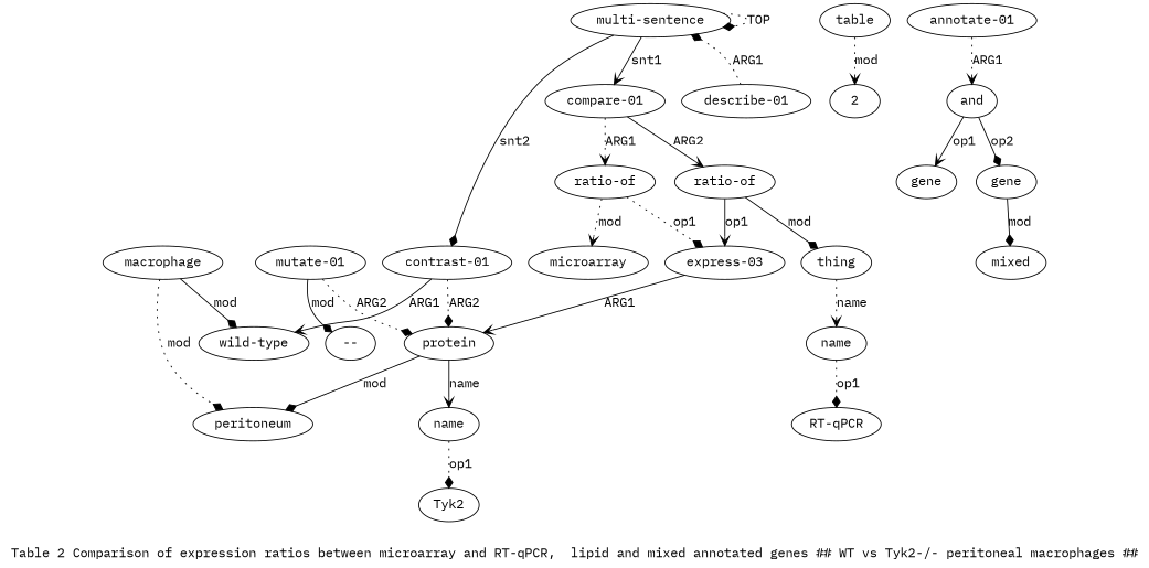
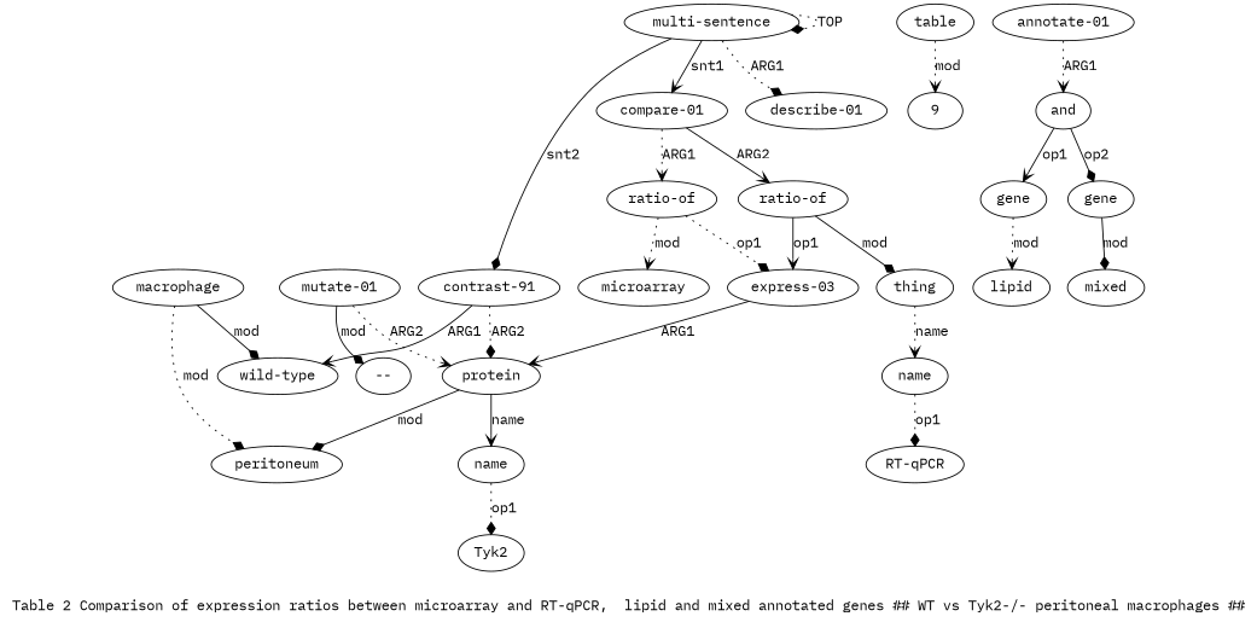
  digraph {
    fontname="IBM Plex Mono"
    label="Table 2 Comparison of expression ratios between microarray and RT-qPCR,  lipid and mixed annotated genes ## WT vs Tyk2-/- peritoneal macrophages ##"
    node [color=black fontname="IBM Plex Mono" gold_ind=-1 gold_label=name test_ind=-1 test_label=name]
    edge [arrowhead=diamond color=black fontname="IBM Plex Mono" gold_label=mod style=solid test_label=mod]
    n1 [gold_ind=20 gold_label="mutate-01" label="mutate-01" test_ind=20 test_label="mutate-01"]
    n2 [gold_label="--" label="--" test_label="--"]
    n3 [gold_ind=18 gold_label=protein label=protein test_ind=18 test_label=protein]
    n4 [gold_ind=17 gold_label=peritoneum label=peritoneum test_ind=17 test_label=peritoneum]
    n5 [gold_ind=19 label=name test_ind=19]
    n6 [gold_label=Tyk2 label=Tyk2 test_label=Tyk2]
    n7 [gold_ind=21 gold_label="describe-01" label="describe-01" test_ind=21 test_label="describe-01"]
    n8 [gold_ind=0 gold_label="multi-sentence" label="multi-sentence" test_ind=0 test_label="multi-sentence"]
    n9 [gold_ind=22 gold_label=table label=table test_ind=22 test_label=table]
-   n10 [gold_label=2 label=2 test_label=2]
-   n11 [gold_ind=14 gold_label="contrast-01" label="contrast-01" test_ind=14 test_label="contrast-01"]
+   n10 [gold_label=2 label=9 test_label=2]
+   n11 [gold_ind=14 gold_label="contrast-01" label="contrast-91" test_ind=14 test_label="contrast-01"]
    n12 [gold_ind=1 gold_label="compare-01" label="compare-01" test_ind=1 test_label="compare-01"]
    n13 [gold_ind=16 gold_label="wild-type" label="wild-type" test_ind=16 test_label="wild-type"]
    n14 [gold_ind=11 gold_label="ratio-of" label="ratio-of" test_ind=11 test_label="ratio-of"]
    n15 [gold_ind=2 gold_label="ratio-of" label="ratio-of" test_ind=2 test_label="ratio-of"]
    n16 [gold_ind=15 gold_label=macrophage label=macrophage test_ind=15 test_label=macrophage]
    n17 [gold_ind=12 gold_label=thing label=thing test_ind=12 test_label=thing]
    n18 [gold_ind=3 gold_label="express-03" label="express-03" test_ind=3 test_label="express-03"]
    n19 [gold_ind=13 label=name test_ind=13]
    n20 [gold_label="RT-qPCR" label="RT-qPCR" test_label="RT-qPCR"]
    n21 [gold_ind=4 gold_label=and label=and test_ind=4 test_label=and]
    n22 [gold_ind=5 gold_label=gene label=gene test_ind=5 test_label=gene]
    n23 [gold_ind=7 gold_label=gene label=gene test_ind=7 test_label=gene]
    n24 [gold_ind=10 gold_label=microarray label=microarray test_ind=10 test_label=microarray]
+   n25 [gold_ind=6 gold_label=lipid label=lipid test_ind=6 test_label=lipid]
    n26 [gold_ind=8 gold_label=mixed label=mixed test_ind=8 test_label=mixed]
    n27 [gold_ind=9 gold_label="annotate-01" label="annotate-01" test_ind=9 test_label="annotate-01"]
    n1 -> n2 [label=mod]
-   n1 -> n3 [gold_label=ARG2 label=ARG2 style=dotted test_label=ARG2]
+   n1 -> n3 [arrowhead=vee gold_label=ARG2 label=ARG2 style=dotted test_label=ARG2]
    n3 -> n4 [label=mod]
    n3 -> n5 [arrowhead=vee gold_label=name label=name test_label=name]
    n5 -> n6 [gold_label=op1 label=op1 style=dotted test_label=op1]
-   n7 -> n8 [gold_label=ARG1 label=ARG1 style=dotted test_label=ARG1]
+   n8 -> n7 [gold_label=ARG1 label=ARG1 style=dotted test_label=ARG1]
    n8 -> n8 [gold_label=TOP label=TOP style=dotted test_label=TOP]
    n8 -> n11 [gold_label=snt2 label=snt2 test_label=snt2]
    n8 -> n12 [arrowhead=vee gold_label=snt1 label=snt1 test_label=snt1]
    n9 -> n10 [arrowhead=vee label=mod style=dotted]
    n11 -> n3 [gold_label=ARG2 label=ARG2 style=dotted test_label=ARG2]
    n11 -> n13 [arrowhead=vee gold_label=ARG1 label=ARG1 test_label=ARG1]
    n12 -> n14 [arrowhead=vee gold_label=ARG2 label=ARG2 test_label=ARG2]
    n12 -> n15 [arrowhead=vee gold_label=ARG1 label=ARG1 style=dotted test_label=ARG1]
    n14 -> n17 [label=mod]
    n14 -> n18 [arrowhead=vee gold_label=op1 label=op1 test_label=op1]
    n15 -> n18 [gold_label=op1 label=op1 style=dotted test_label=op1]
    n15 -> n24 [arrowhead=vee label=mod style=dotted]
    n16 -> n4 [label=mod style=dotted]
    n16 -> n13 [label=mod]
    n17 -> n19 [arrowhead=vee gold_label=name label=name style=dotted test_label=name]
    n18 -> n3 [arrowhead=vee gold_label=ARG1 label=ARG1 test_label=ARG1]
    n19 -> n20 [gold_label=op1 label=op1 style=dotted test_label=op1]
    n21 -> n22 [arrowhead=vee gold_label=op1 label=op1 test_label=op1]
    n21 -> n23 [gold_label=op2 label=op2 test_label=op2]
+   n22 -> n25 [arrowhead=vee label=mod style=dotted]
    n23 -> n26 [label=mod]
    n27 -> n21 [arrowhead=vee gold_label=ARG1 label=ARG1 style=dotted test_label=ARG1]
  }
